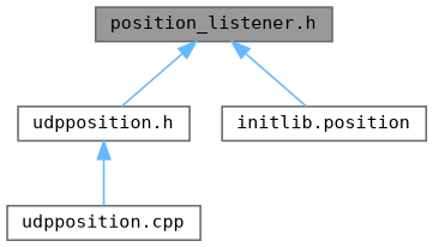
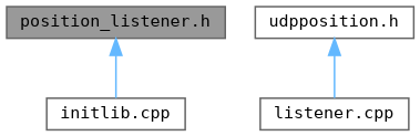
  digraph {
    fontname="DejaVu Sans Mono"
    node [color=grey40 fillcolor=white fontname="DejaVu Sans Mono" fontsize=10 shape=box style=filled]
    edge [color=steelblue1 dir=back fontname="DejaVu Sans Mono" fontsize=10 labelfontname=Helvetica labelfontsize=10 style=solid]
    n1 [color=gray40 fillcolor=grey60 fontcolor=black height=0.2 label="position_listener.h" width=0.4]
    n2 [height=0.2 label="udpposition.h" width=0.4]
-   n3 [height=0.2 label="initlib.position" width=0.4]
-   n4 [height=0.2 label="udpposition.cpp" width=0.4]
-   n1 -> n2
+   n3 [height=0.2 label="initlib.cpp" width=0.4]
+   n4 [height=0.2 label="listener.cpp" width=0.4]
    n1 -> n3
    n2 -> n4
  }
